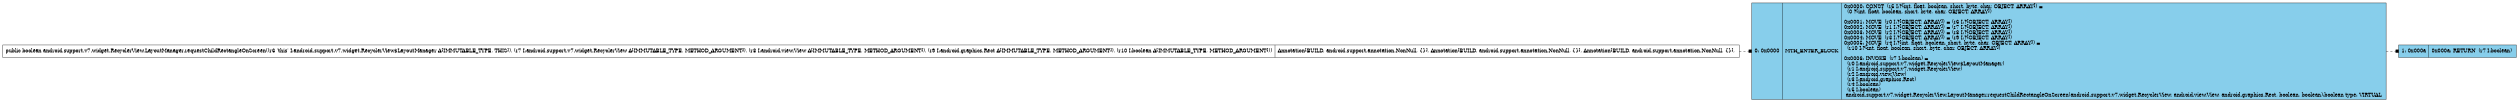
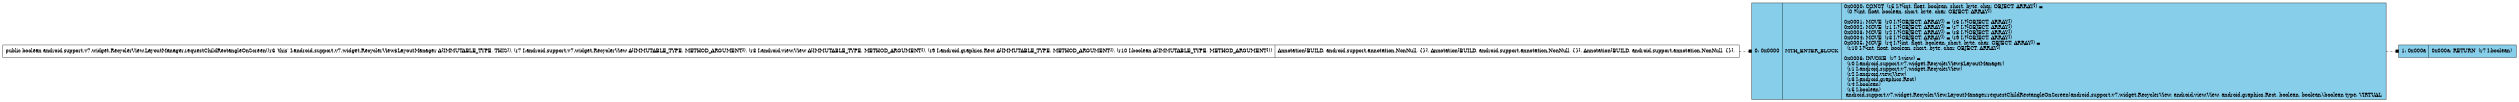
  digraph {
    rankdir=LR
    node [shape=record style=filled fillcolor=skyblue]
    edge [style=dashed arrowhead=box]
-   n1 [label="{0\:\ 0x0000|MTH_ENTER_BLOCK\l|0x0000: CONST  (r5 I:?[int, float, boolean, short, byte, char, OBJECT, ARRAY]) = \l  (0 ?[int, float, boolean, short, byte, char, OBJECT, ARRAY])\l \l0x0001: MOVE  (r0 I:?[OBJECT, ARRAY]) = (r6 I:?[OBJECT, ARRAY]) \l0x0002: MOVE  (r1 I:?[OBJECT, ARRAY]) = (r7 I:?[OBJECT, ARRAY]) \l0x0003: MOVE  (r2 I:?[OBJECT, ARRAY]) = (r8 I:?[OBJECT, ARRAY]) \l0x0004: MOVE  (r3 I:?[OBJECT, ARRAY]) = (r9 I:?[OBJECT, ARRAY]) \l0x0005: MOVE  (r4 I:?[int, float, boolean, short, byte, char, OBJECT, ARRAY]) = \l  (r10 I:?[int, float, boolean, short, byte, char, OBJECT, ARRAY])\l \l0x0006: INVOKE  (r7 I:boolean) = \l  (r0 I:android.support.v7.widget.RecyclerView$LayoutManager)\l  (r1 I:android.support.v7.widget.RecyclerView)\l  (r2 I:android.view.View)\l  (r3 I:android.graphics.Rect)\l  (r4 I:boolean)\l  (r5 I:boolean)\l android.support.v7.widget.RecyclerView.LayoutManager.requestChildRectangleOnScreen(android.support.v7.widget.RecyclerView, android.view.View, android.graphics.Rect, boolean, boolean):boolean type: VIRTUAL \l}"]
+   n1 [label="{0\:\ 0x0000|MTH_ENTER_BLOCK\l|0x0000: CONST  (r5 I:?[int, float, boolean, short, byte, char, OBJECT, ARRAY]) = \l  (0 ?[int, float, boolean, short, byte, char, OBJECT, ARRAY])\l \l0x0001: MOVE  (r0 I:?[OBJECT, ARRAY]) = (r6 I:?[OBJECT, ARRAY]) \l0x0002: MOVE  (r1 I:?[OBJECT, ARRAY]) = (r7 I:?[OBJECT, ARRAY]) \l0x0003: MOVE  (r2 I:?[OBJECT, ARRAY]) = (r8 I:?[OBJECT, ARRAY]) \l0x0004: MOVE  (r3 I:?[OBJECT, ARRAY]) = (r9 I:?[OBJECT, ARRAY]) \l0x0005: MOVE  (r4 I:?[int, float, boolean, short, byte, char, OBJECT, ARRAY]) = \l  (r10 I:?[int, float, boolean, short, byte, char, OBJECT, ARRAY])\l \l0x0006: INVOKE  (r7 I:view) = \l  (r0 I:android.support.v7.widget.RecyclerView$LayoutManager)\l  (r1 I:android.support.v7.widget.RecyclerView)\l  (r2 I:android.view.View)\l  (r3 I:android.graphics.Rect)\l  (r4 I:boolean)\l  (r5 I:boolean)\l android.support.v7.widget.RecyclerView.LayoutManager.requestChildRectangleOnScreen(android.support.v7.widget.RecyclerView, android.view.View, android.graphics.Rect, boolean, boolean):boolean type: VIRTUAL \l}"]
    n2 [label="{1\:\ 0x000a|0x000a: RETURN  (r7 I:boolean) \l}"]
    n3 [label="{public boolean android.support.v7.widget.RecyclerView.LayoutManager.requestChildRectangleOnScreen((r6 'this' I:android.support.v7.widget.RecyclerView$LayoutManager A[IMMUTABLE_TYPE, THIS]), (r7 I:android.support.v7.widget.RecyclerView A[IMMUTABLE_TYPE, METHOD_ARGUMENT]), (r8 I:android.view.View A[IMMUTABLE_TYPE, METHOD_ARGUMENT]), (r9 I:android.graphics.Rect A[IMMUTABLE_TYPE, METHOD_ARGUMENT]), (r10 I:boolean A[IMMUTABLE_TYPE, METHOD_ARGUMENT]))  | Annotation[BUILD, android.support.annotation.NonNull, \{\}], Annotation[BUILD, android.support.annotation.NonNull, \{\}], Annotation[BUILD, android.support.annotation.NonNull, \{\}], \l}" fillcolor=white]
    n1 -> n2
    n3 -> n1
  }
